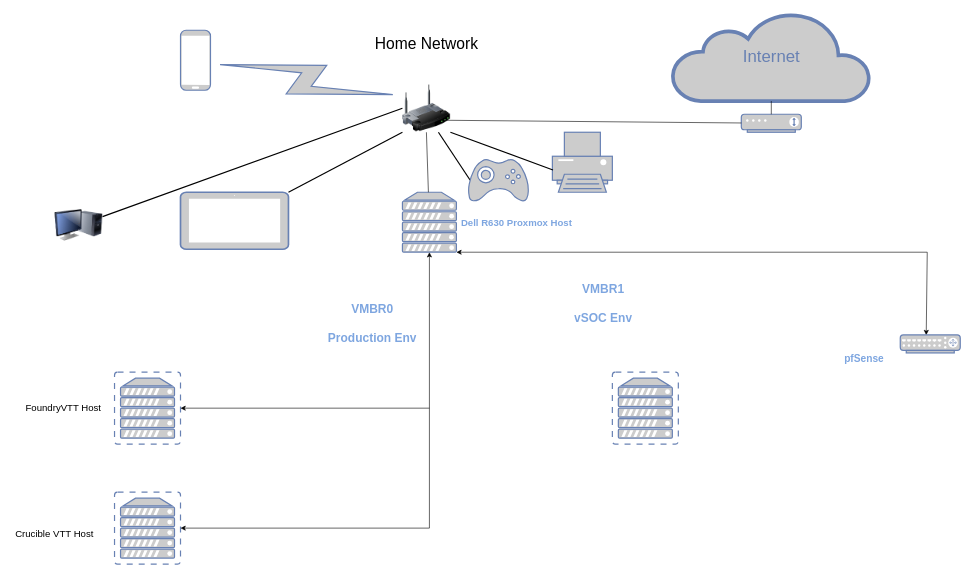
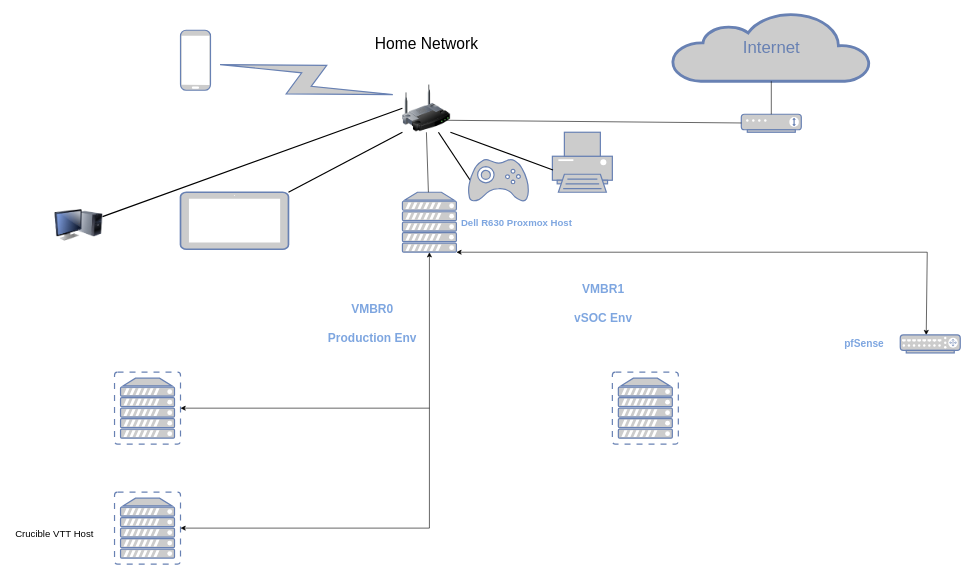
  <mxCell id="0" />
  <mxCell id="1" parent="0" />
  <mxCell id="2" value="" style="fontColor=#0066CC;verticalAlign=top;verticalLabelPosition=bottom;labelPosition=center;align=center;html=1;fillColor=#CCCCCC;strokeColor=#6881B3;gradientColor=none;gradientDirection=north;strokeWidth=2;shape=mxgraph.networks.printer;rounded=0;shadow=0;comic=0;" parent="1" vertex="1"><mxGeometry x="920" y="220" width="100" height="100" as="geometry" /></mxCell>
  <mxCell id="3" style="edgeStyle=none;html=1;labelBackgroundColor=none;endArrow=none;endFill=0;strokeWidth=2;fontFamily=Verdana;fontSize=15;fontColor=#036897;entryX=0;entryY=0.5;entryDx=0;entryDy=0;" parent="1" source="11" target="15" edge="1"><mxGeometry relative="1" as="geometry"><mxPoint x="650" y="199.386" as="targetPoint" /><mxPoint x="210" y="348.102" as="sourcePoint" /></mxGeometry></mxCell>
  <mxCell id="4" style="edgeStyle=none;html=1;labelBackgroundColor=none;endArrow=none;endFill=0;strokeWidth=2;fontFamily=Verdana;fontSize=15;fontColor=#036897;entryX=0;entryY=1;entryDx=0;entryDy=0;" parent="1" source="12" target="15" edge="1"><mxGeometry relative="1" as="geometry"><mxPoint x="410" y="377.321" as="sourcePoint" /><mxPoint x="652" y="219.9" as="targetPoint" /></mxGeometry></mxCell>
  <mxCell id="5" style="edgeStyle=none;html=1;labelBackgroundColor=none;endArrow=none;endFill=0;strokeWidth=2;fontFamily=Verdana;fontSize=15;fontColor=#036897;exitX=0.03;exitY=0.5;exitDx=0;exitDy=0;exitPerimeter=0;entryX=0.75;entryY=1;entryDx=0;entryDy=0;" parent="1" source="10" target="15" edge="1"><mxGeometry relative="1" as="geometry"><mxPoint x="675.753" y="330" as="sourcePoint" /><mxPoint x="694.964" y="225" as="targetPoint" /></mxGeometry></mxCell>
  <mxCell id="6" style="edgeStyle=none;html=1;labelBackgroundColor=none;endArrow=none;endFill=0;strokeWidth=2;fontFamily=Verdana;fontSize=15;fontColor=#036897;entryX=1;entryY=1;entryDx=0;entryDy=0;exitX=0.01;exitY=0.63;exitDx=0;exitDy=0;exitPerimeter=0;" parent="1" source="2" target="15" edge="1"><mxGeometry relative="1" as="geometry"><mxPoint x="723.288" y="225" as="targetPoint" /></mxGeometry></mxCell>
  <mxCell id="7" value="" style="html=1;fillColor=#CCCCCC;strokeColor=#6881B3;gradientColor=none;gradientDirection=north;strokeWidth=2;shape=mxgraph.networks.comm_link_edge;html=1;labelBackgroundColor=none;endArrow=none;endFill=0;fontFamily=Verdana;fontSize=20;exitX=0;exitY=0.25;exitDx=0;exitDy=0;" parent="1" source="15" target="8" edge="1"><mxGeometry width="100" height="100" relative="1" as="geometry"><mxPoint x="650" y="171.5" as="sourcePoint" /><mxPoint x="583" y="153" as="targetPoint" /></mxGeometry></mxCell>
  <mxCell id="8" value="" style="fontColor=#0066CC;verticalAlign=top;verticalLabelPosition=bottom;labelPosition=center;align=center;html=1;fillColor=#CCCCCC;strokeColor=#6881B3;gradientColor=none;gradientDirection=north;strokeWidth=2;shape=mxgraph.networks.mobile;rounded=0;shadow=0;comic=0;" parent="1" vertex="1"><mxGeometry x="300" y="50" width="50" height="100" as="geometry" /></mxCell>
- <mxCell id="9" value="Internet" style="html=1;fillColor=#CCCCCC;strokeColor=#6881B3;gradientColor=none;gradientDirection=north;strokeWidth=2;shape=mxgraph.networks.cloud;fontColor=#6881B3;rounded=0;shadow=0;comic=0;align=center;fontSize=28;" parent="1" vertex="1"><mxGeometry x="1120" width="330" height="148" as="geometry" y="20" /></mxCell>
+ <mxCell id="9" value="Internet" style="html=1;fillColor=#CCCCCC;strokeColor=#6881B3;gradientColor=none;gradientDirection=north;strokeWidth=2;shape=mxgraph.networks.cloud;fontColor=#6881B3;rounded=0;shadow=0;comic=0;align=center;fontSize=28;" parent="1" vertex="1"><mxGeometry x="1120" y="20" width="330" height="115" as="geometry" /></mxCell>
  <mxCell id="10" value="" style="fontColor=#0066CC;verticalAlign=top;verticalLabelPosition=bottom;labelPosition=center;align=center;html=1;outlineConnect=0;fillColor=#CCCCCC;strokeColor=#6881B3;gradientColor=none;gradientDirection=north;strokeWidth=2;shape=mxgraph.networks.gamepad;" vertex="1" parent="1"><mxGeometry x="780" y="265" width="100" height="70" as="geometry" /></mxCell>
  <mxCell id="11" value="" style="image;html=1;image=img/lib/clip_art/computers/Monitor_Tower_128x128.png" vertex="1" parent="1"><mxGeometry x="90" y="335" width="80" height="80" as="geometry" /></mxCell>
  <mxCell id="12" value="" style="fontColor=#0066CC;verticalAlign=top;verticalLabelPosition=bottom;labelPosition=center;align=center;html=1;outlineConnect=0;fillColor=#CCCCCC;strokeColor=#6881B3;gradientColor=none;gradientDirection=north;strokeWidth=2;shape=mxgraph.networks.tablet;" vertex="1" parent="1"><mxGeometry x="300" y="320" width="180" height="95" as="geometry" /></mxCell>
  <mxCell id="13" value="" style="fontColor=#0066CC;verticalAlign=top;verticalLabelPosition=bottom;labelPosition=center;align=center;html=1;outlineConnect=0;fillColor=#CCCCCC;strokeColor=#6881B3;gradientColor=none;gradientDirection=north;strokeWidth=2;shape=mxgraph.networks.modem;" vertex="1" parent="1"><mxGeometry x="1235" y="190" width="100" height="30" as="geometry" /></mxCell>
  <mxCell id="14" value="" style="endArrow=none;html=1;rounded=0;entryX=0.5;entryY=1;entryDx=0;entryDy=0;entryPerimeter=0;" edge="1" parent="1" source="13" target="9"><mxGeometry width="50" height="50" relative="1" as="geometry"><mxPoint x="940" y="448" as="sourcePoint" /><mxPoint x="1200" y="338" as="targetPoint" /></mxGeometry></mxCell>
  <mxCell id="15" value="" style="image;html=1;image=img/lib/clip_art/networking/Wireless_Router_128x128.png" vertex="1" parent="1"><mxGeometry x="670" y="140" width="80" height="80" as="geometry" /></mxCell>
  <mxCell id="16" value="" style="endArrow=none;html=1;rounded=0;exitX=0.875;exitY=0.75;exitDx=0;exitDy=0;exitPerimeter=0;" edge="1" parent="1" source="15" target="13"><mxGeometry width="50" height="50" relative="1" as="geometry"><mxPoint x="1340" y="430" as="sourcePoint" /><mxPoint x="1210" y="200" as="targetPoint" /></mxGeometry></mxCell>
  <mxCell id="17" value="" style="fontColor=#0066CC;verticalAlign=top;verticalLabelPosition=bottom;labelPosition=center;align=center;html=1;outlineConnect=0;fillColor=#CCCCCC;strokeColor=#6881B3;gradientColor=none;gradientDirection=north;strokeWidth=2;shape=mxgraph.networks.server;" vertex="1" parent="1"><mxGeometry x="670" y="320" width="90" height="100" as="geometry" /></mxCell>
  <mxCell id="18" value="" style="endArrow=none;html=1;rounded=0;entryX=0.5;entryY=1;entryDx=0;entryDy=0;" edge="1" parent="1" source="17" target="15"><mxGeometry width="50" height="50" relative="1" as="geometry"><mxPoint x="830" y="550" as="sourcePoint" /><mxPoint x="880" y="500" as="targetPoint" /></mxGeometry></mxCell>
  <mxCell id="19" value="&lt;font style=&quot;font-size: 26px;&quot;&gt;Home Network&lt;/font&gt;" style="text;html=1;align=center;verticalAlign=middle;resizable=0;points=[];autosize=1;strokeColor=none;fillColor=none;" vertex="1" parent="1"><mxGeometry x="610" y="53" width="200" height="40" as="geometry" /></mxCell>
  <mxCell id="20" value="&lt;div style=&quot;font-size: 13px;&quot;&gt;&lt;b&gt;&lt;font color=&quot;#7ea6e0&quot; style=&quot;font-size: 16px;&quot;&gt;Dell R630 Proxmox Host&lt;/font&gt;&lt;/b&gt;&lt;/div&gt;" style="text;html=1;align=center;verticalAlign=middle;resizable=0;points=[];autosize=1;strokeColor=none;fillColor=none;" vertex="1" parent="1"><mxGeometry x="755" y="355" width="210" height="30" as="geometry" /></mxCell>
  <mxCell id="21" value="" style="endArrow=classic;startArrow=classic;html=1;rounded=0;exitX=1;exitY=1;exitDx=0;exitDy=0;exitPerimeter=0;entryX=0.433;entryY=0.007;entryDx=0;entryDy=0;entryPerimeter=0;" edge="1" parent="1" source="17" target="30"><mxGeometry width="50" height="50" relative="1" as="geometry"><mxPoint x="835" y="430" as="sourcePoint" /><mxPoint x="1546.145" y="572.94" as="targetPoint" /><Array as="points"><mxPoint x="1545" y="420" /></Array></mxGeometry></mxCell>
- <mxCell id="22" value="&lt;div&gt;&lt;font style=&quot;font-size: 16px;&quot;&gt;FoundryVTT Host&lt;/font&gt;&lt;/div&gt;" style="text;html=1;strokeColor=none;fillColor=none;align=center;verticalAlign=middle;whiteSpace=wrap;rounded=0;" vertex="1" parent="1"><mxGeometry x="35" y="665" width="140" height="30" as="geometry" /></mxCell>
  <mxCell id="23" value="&lt;div&gt;&lt;font style=&quot;font-size: 16px;&quot;&gt;Crucible VTT Host&lt;/font&gt;&lt;/div&gt;" style="text;html=1;strokeColor=none;fillColor=none;align=center;verticalAlign=middle;whiteSpace=wrap;rounded=0;" vertex="1" parent="1"><mxGeometry x="20" y="875" width="140" height="30" as="geometry" /></mxCell>
  <mxCell id="24" value="" style="endArrow=classic;startArrow=classic;html=1;rounded=0;entryX=0.5;entryY=1;entryDx=0;entryDy=0;entryPerimeter=0;exitX=1;exitY=0.5;exitDx=0;exitDy=0;exitPerimeter=0;" edge="1" parent="1" source="27" target="17"><mxGeometry width="50" height="50" relative="1" as="geometry"><mxPoint x="305" y="880" as="sourcePoint" /><mxPoint x="715" y="590" as="targetPoint" /><Array as="points"><mxPoint x="715" y="880" /></Array></mxGeometry></mxCell>
  <mxCell id="25" value="" style="endArrow=classic;html=1;rounded=0;entryX=1;entryY=0.5;entryDx=0;entryDy=0;entryPerimeter=0;" edge="1" parent="1" target="26"><mxGeometry width="50" height="50" relative="1" as="geometry"><mxPoint x="715" y="680" as="sourcePoint" /><mxPoint x="305" y="680" as="targetPoint" /></mxGeometry></mxCell>
  <mxCell id="26" value="" style="fontColor=#0066CC;verticalAlign=top;verticalLabelPosition=bottom;labelPosition=center;align=center;html=1;outlineConnect=0;fillColor=#CCCCCC;strokeColor=#6881B3;gradientColor=none;gradientDirection=north;strokeWidth=2;shape=mxgraph.networks.virtual_server;" vertex="1" parent="1"><mxGeometry x="190" y="620" width="110" height="120" as="geometry" /></mxCell>
  <mxCell id="27" value="" style="fontColor=#0066CC;verticalAlign=top;verticalLabelPosition=bottom;labelPosition=center;align=center;html=1;outlineConnect=0;fillColor=#CCCCCC;strokeColor=#6881B3;gradientColor=none;gradientDirection=north;strokeWidth=2;shape=mxgraph.networks.virtual_server;" vertex="1" parent="1"><mxGeometry x="190" y="820" width="110" height="120" as="geometry" /></mxCell>
  <mxCell id="28" value="&lt;div align=&quot;center&quot; style=&quot;font-size: 20px;&quot;&gt;&lt;font color=&quot;#7ea6e0&quot;&gt;&lt;b&gt;&lt;font style=&quot;font-size: 20px;&quot;&gt;VMBR0&lt;/font&gt;&lt;/b&gt;&lt;/font&gt;&lt;/div&gt;&lt;div align=&quot;center&quot; style=&quot;font-size: 20px;&quot;&gt;&lt;font color=&quot;#7ea6e0&quot;&gt;&lt;b&gt;&lt;font style=&quot;font-size: 20px;&quot;&gt;&lt;br&gt;&lt;/font&gt;&lt;/b&gt;&lt;/font&gt;&lt;/div&gt;&lt;div align=&quot;center&quot; style=&quot;font-size: 20px;&quot;&gt;&lt;font color=&quot;#7ea6e0&quot;&gt;&lt;b&gt;&lt;font style=&quot;font-size: 20px;&quot;&gt;Production Env&lt;/font&gt;&lt;/b&gt;&lt;/font&gt;&lt;/div&gt;" style="text;strokeColor=none;fillColor=none;align=center;verticalAlign=middle;spacingLeft=4;spacingRight=4;overflow=hidden;points=[[0,0.5],[1,0.5]];portConstraint=eastwest;rotatable=0;whiteSpace=wrap;html=1;" vertex="1" parent="1"><mxGeometry x="520" y="488" width="200" height="100" as="geometry" /></mxCell>
  <mxCell id="29" value="&lt;div align=&quot;center&quot; style=&quot;font-size: 20px;&quot;&gt;&lt;font color=&quot;#7ea6e0&quot;&gt;&lt;b&gt;&lt;font style=&quot;font-size: 20px;&quot;&gt;VMBR1&lt;/font&gt;&lt;/b&gt;&lt;/font&gt;&lt;/div&gt;&lt;div align=&quot;center&quot; style=&quot;font-size: 20px;&quot;&gt;&lt;font color=&quot;#7ea6e0&quot;&gt;&lt;b&gt;&lt;font style=&quot;font-size: 20px;&quot;&gt;&lt;br&gt;&lt;/font&gt;&lt;/b&gt;&lt;/font&gt;&lt;/div&gt;&lt;div align=&quot;center&quot; style=&quot;font-size: 20px;&quot;&gt;&lt;font color=&quot;#7ea6e0&quot;&gt;&lt;b&gt;&lt;font style=&quot;font-size: 20px;&quot;&gt;vSOC Env&lt;/font&gt;&lt;/b&gt;&lt;/font&gt;&lt;/div&gt;" style="text;strokeColor=none;fillColor=none;align=center;verticalAlign=middle;spacingLeft=4;spacingRight=4;overflow=hidden;points=[[0,0.5],[1,0.5]];portConstraint=eastwest;rotatable=0;whiteSpace=wrap;html=1;" vertex="1" parent="1"><mxGeometry x="905" y="455" width="200" height="100" as="geometry" /></mxCell>
  <mxCell id="30" value="" style="fontColor=#0066CC;verticalAlign=top;verticalLabelPosition=bottom;labelPosition=center;align=center;html=1;outlineConnect=0;fillColor=#CCCCCC;strokeColor=#6881B3;gradientColor=none;gradientDirection=north;strokeWidth=2;shape=mxgraph.networks.router;" vertex="1" parent="1"><mxGeometry x="1500.005" y="557.94" width="100" height="30" as="geometry" /></mxCell>
- <mxCell id="31" value="&lt;div style=&quot;font-size: 17px;&quot; align=&quot;center&quot;&gt;&lt;b&gt;&lt;font color=&quot;#7ea6e0&quot;&gt;pfSense&lt;/font&gt;&lt;/b&gt;&lt;/div&gt;" style="text;strokeColor=none;fillColor=none;align=center;verticalAlign=middle;spacingLeft=4;spacingRight=4;overflow=hidden;points=[[0,0.5],[1,0.5]];portConstraint=eastwest;rotatable=0;whiteSpace=wrap;html=1;" vertex="1" parent="1"><mxGeometry x="1400" y="583" width="80" height="30" as="geometry" /></mxCell>
+ <mxCell id="31" value="&lt;div style=&quot;font-size: 17px;&quot; align=&quot;center&quot;&gt;&lt;b&gt;&lt;font color=&quot;#7ea6e0&quot;&gt;pfSense&lt;/font&gt;&lt;/b&gt;&lt;/div&gt;" style="text;strokeColor=none;fillColor=none;align=center;verticalAlign=middle;spacingLeft=4;spacingRight=4;overflow=hidden;points=[[0,0.5],[1,0.5]];portConstraint=eastwest;rotatable=0;whiteSpace=wrap;html=1;" vertex="1" parent="1"><mxGeometry x="1400" y="558" width="80" height="30" as="geometry" /></mxCell>
  <mxCell id="32" value="" style="fontColor=#0066CC;verticalAlign=top;verticalLabelPosition=bottom;labelPosition=center;align=center;html=1;outlineConnect=0;fillColor=#CCCCCC;strokeColor=#6881B3;gradientColor=none;gradientDirection=north;strokeWidth=2;shape=mxgraph.networks.virtual_server;" vertex="1" parent="1"><mxGeometry x="1020" y="620" width="110" height="120" as="geometry" /></mxCell>
